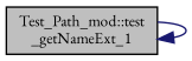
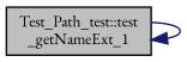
  digraph {
    rankdir=TB
    fontname="EB Garamond"
-   n1 [color=black fillcolor=grey75 fontcolor=black fontname="EB Garamond" fontsize=10 height=0.2 label="Test_Path_mod::test\l_getNameExt_1" shape=record style=filled width=0.4]
+   n1 [color=black fillcolor=grey75 fontcolor=black fontname="EB Garamond" fontsize=10 height=0.2 label="Test_Path_test::test\l_getNameExt_1" shape=record style=filled width=0.4]
    n1 -> n1 [color=midnightblue fontname="EB Garamond" fontsize=10 labelfontname=Helvetica labelfontsize=10 style=solid]
  }
